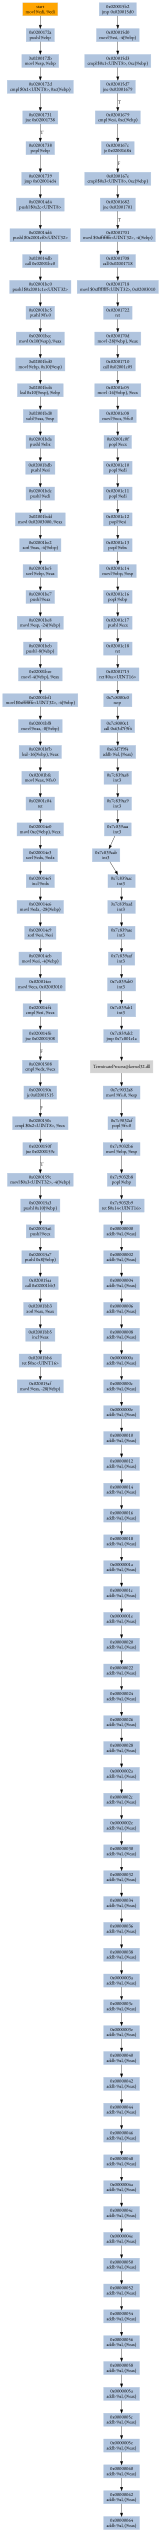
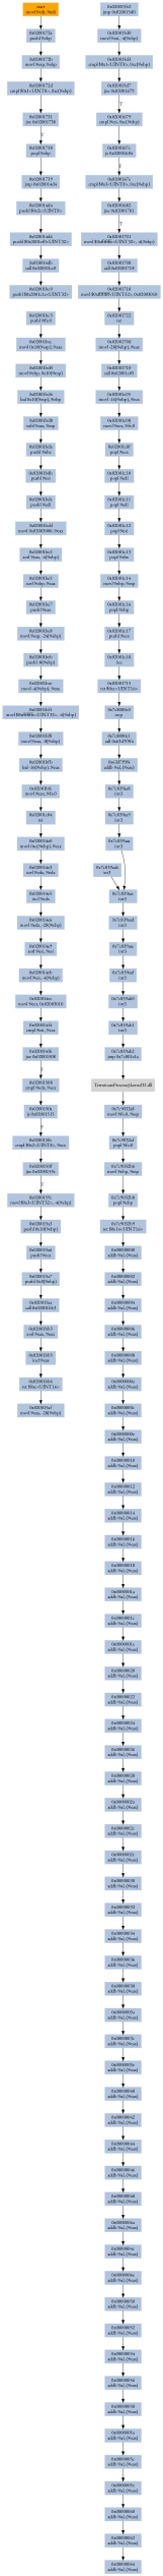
  digraph {
    fontname="EB Garamond"
    node [color=lightsteelblue fillcolor=lightsteelblue fontname="EB Garamond" shape=rectangle style=filled]
    edge [color="#000000" fontname="EB Garamond"]
    n1 [color=lightgrey fillcolor=orange label="start\nmovl %edi, %edi"]
    n2 [label="0x0200172a\npushl %ebp"]
    n3 [label="0x0200172b\nmovl %esp, %ebp"]
    n4 [label="0x0200172d\ncmpl $0x1<UINT8>, 0xc(%ebp)"]
    n5 [label="0x02001731\njne 0x02001738"]
    n6 [label="0x02001738\npopl %ebp"]
    n7 [label="0x02001739\njmp 0x020014d4"]
    n8 [label="0x020014d4\npushl $0x2c<UINT8>"]
    n9 [label="0x020014d6\npushl $0x2001ef0<UINT32>"]
    n10 [label="0x020014db\ncall 0x02001bc0"]
    n11 [label="0x02001bc0\npushl $0x2001c1e<UINT32>"]
    n12 [label="0x02001bc5\npushl %fs:0"]
    n13 [label="0x02001bcc\nmovl 0x10(%esp), %eax"]
    n14 [label="0x02001bd0\nmovl %ebp, 0x10(%esp)"]
    n15 [label="0x02001bd4\nleal 0x10(%esp), %ebp"]
    n16 [label="0x02001bd8\nsubl %eax, %esp"]
    n17 [label="0x02001bda\npushl %ebx"]
    n18 [label="0x02001bdb\npushl %esi"]
    n19 [label="0x02001bdc\npushl %edi"]
    n20 [label="0x02001bdd\nmovl 0x02003000, %eax"]
    n21 [label="0x02001be2\nxorl %eax, -4(%ebp)"]
    n22 [label="0x02001be5\nxorl %ebp, %eax"]
    n23 [label="0x02001be7\npushl %eax"]
    n24 [label="0x02001be8\nmovl %esp, -24(%ebp)"]
    n25 [label="0x02001beb\npushl -8(%ebp)"]
    n26 [label="0x02001bee\nmovl -4(%ebp), %eax"]
    n27 [label="0x02001bf1\nmovl $0xfffffffe<UINT32>, -4(%ebp)"]
    n28 [label="0x02001bf8\nmovl %eax, -8(%ebp)"]
    n29 [label="0x02001bfb\nleal -16(%ebp), %eax"]
    n30 [label="0x02001bfe\nmovl %eax, %fs:0"]
    n31 [label="0x02001c04\nret"]
    n32 [label="0x020014e0\nmovl 0xc(%ebp), %ecx"]
    n33 [label="0x020014e3\nxorl %edx, %edx"]
    n34 [label="0x020014e5\nincl %edx"]
    n35 [label="0x020014e6\nmovl %edx, -28(%ebp)"]
    n36 [label="0x020014e9\nxorl %esi, %esi"]
    n37 [label="0x020014eb\nmovl %esi, -4(%ebp)"]
    n38 [label="0x020014ee\nmovl %ecx, 0x02003010"]
    n39 [label="0x020014f4\ncmpl %esi, %ecx"]
    n40 [label="0x020014f6\njne 0x02001508"]
    n41 [label="0x02001508\ncmpl %edx, %ecx"]
    n42 [label="0x0200150a\nje 0x02001515"]
    n43 [label="0x0200150c\ncmpl $0x2<UINT8>, %ecx"]
    n44 [label="0x0200150f\njne 0x0200159c"]
    n45 [label="0x0200159c\nmovl $0x3<UINT32>, -4(%ebp)"]
    n46 [label="0x020015a3\npushl 0x10(%ebp)"]
    n47 [label="0x020015a6\npushl %ecx"]
    n48 [label="0x020015a7\npushl 0x8(%ebp)"]
    n49 [label="0x020015aa\ncall 0x02001bb3"]
    n50 [label="0x02001bb3\nxorl %eax, %eax"]
    n51 [label="0x02001bb5\nincl %eax"]
    n52 [label="0x02001bb6\nret $0xc<UINT16>"]
    n53 [label="0x020015af\nmovl %eax, -28(%ebp)"]
    n54 [label="0x020015b2\njmp 0x020015d0"]
    n55 [label="0x020015d0\nmovl %esi, -4(%ebp)"]
    n56 [label="0x020015d3\ncmpl $0x1<UINT8>, 0xc(%ebp)"]
    n57 [label="0x020015d7\njne 0x02001679"]
    n58 [label="0x02001679\ncmpl %esi, 0xc(%ebp)"]
    n59 [label="0x0200167c\nje 0x02001684"]
    n60 [label="0x0200167e\ncmpl $0x3<UINT8>, 0xc(%ebp)"]
    n61 [label="0x02001682\njne 0x02001701"]
    n62 [label="0x02001701\nmovl $0xfffffffe<UINT32>, -4(%ebp)"]
    n63 [label="0x02001708\ncall 0x02001718"]
    n64 [label="0x02001718\nmovl $0xffffffff<UINT32>, 0x02003010"]
    n65 [label="0x02001722\nret"]
    n66 [label="0x0200170d\nmovl -28(%ebp), %eax"]
    n67 [label="0x02001710\ncall 0x02001c05"]
    n68 [label="0x02001c05\nmovl -16(%ebp), %ecx"]
    n69 [label="0x02001c08\nmovl %ecx, %fs:0"]
    n70 [label="0x02001c0f\npopl %ecx"]
    n71 [label="0x02001c10\npopl %edi"]
    n72 [label="0x02001c11\npopl %edi"]
    n73 [label="0x02001c12\npopl %esi"]
    n74 [label="0x02001c13\npopl %ebx"]
    n75 [label="0x02001c14\nmovl %ebp, %esp"]
    n76 [label="0x02001c16\npopl %ebp"]
    n77 [label="0x02001c17\npushl %ecx"]
-   n78 [label="0x02001c18\nret"]
+   n78 [label="0x02001c18\nbcc"]
    n79 [label="0x02001715\nret $0xc<UINT16>"]
    n80 [label="0x7c8000c0\nnop "]
    n81 [label="0x7c8000c1\ncall 0x63d7f9f4"]
    n82 [label="0x63d7f9f4\naddb %al, (%eax)"]
    n83 [label="0x7c839aa8\nint3 "]
    n84 [label="0x7c839aa9\nint3 "]
    n85 [label="0x7c839aaa\nint3 "]
    n86 [label="0x7c839aab\nint3 "]
    n87 [label="0x7c839aac\nint3 "]
    n88 [label="0x7c839aad\nint3 "]
    n89 [label="0x7c839aae\nint3 "]
    n90 [label="0x7c839aaf\nint3 "]
    n91 [label="0x7c839ab0\nint3 "]
    n92 [label="0x7c839ab1\nint3 "]
    n93 [label="0x7c839ab2\njmp 0x7c801e1a"]
    n94 [color=lightgrey fillcolor=lightgrey label="TerminateProcess@kernel32.dll"]
    n95 [label="0x7c9032a8\nmovl %fs:0, %esp"]
    n96 [label="0x7c9032af\npopl %fs:0"]
    n97 [label="0x7c9032b6\nmovl %ebp, %esp"]
    n98 [label="0x7c9032b8\npopl %ebp"]
    n99 [label="0x7c9032b9\nret $0x14<UINT16>"]
    n100 [label="0x00000000\naddb %al, (%eax)"]
    n101 [label="0x00000002\naddb %al, (%eax)"]
    n102 [label="0x00000004\naddb %al, (%eax)"]
    n103 [label="0x00000006\naddb %al, (%eax)"]
    n104 [label="0x00000008\naddb %al, (%eax)"]
    n105 [label="0x0000000a\naddb %al, (%eax)"]
    n106 [label="0x0000000c\naddb %al, (%eax)"]
    n107 [label="0x0000000e\naddb %al, (%eax)"]
    n108 [label="0x00000010\naddb %al, (%eax)"]
    n109 [label="0x00000012\naddb %al, (%eax)"]
    n110 [label="0x00000014\naddb %al, (%eax)"]
    n111 [label="0x00000016\naddb %al, (%eax)"]
    n112 [label="0x00000018\naddb %al, (%eax)"]
    n113 [label="0x0000001a\naddb %al, (%eax)"]
    n114 [label="0x0000001c\naddb %al, (%eax)"]
    n115 [label="0x0000001e\naddb %al, (%eax)"]
    n116 [label="0x00000020\naddb %al, (%eax)"]
    n117 [label="0x00000022\naddb %al, (%eax)"]
    n118 [label="0x00000024\naddb %al, (%eax)"]
    n119 [label="0x00000026\naddb %al, (%eax)"]
    n120 [label="0x00000028\naddb %al, (%eax)"]
    n121 [label="0x0000002a\naddb %al, (%eax)"]
    n122 [label="0x0000002c\naddb %al, (%eax)"]
    n123 [label="0x0000002e\naddb %al, (%eax)"]
    n124 [label="0x00000030\naddb %al, (%eax)"]
    n125 [label="0x00000032\naddb %al, (%eax)"]
    n126 [label="0x00000034\naddb %al, (%eax)"]
    n127 [label="0x00000036\naddb %al, (%eax)"]
    n128 [label="0x00000038\naddb %al, (%eax)"]
    n129 [label="0x0000003a\naddb %al, (%eax)"]
    n130 [label="0x0000003c\naddb %al, (%eax)"]
    n131 [label="0x0000003e\naddb %al, (%eax)"]
    n132 [label="0x00000040\naddb %al, (%eax)"]
    n133 [label="0x00000042\naddb %al, (%eax)"]
    n134 [label="0x00000044\naddb %al, (%eax)"]
    n135 [label="0x00000046\naddb %al, (%eax)"]
    n136 [label="0x00000048\naddb %al, (%eax)"]
    n137 [label="0x0000004a\naddb %al, (%eax)"]
    n138 [label="0x0000004c\naddb %al, (%eax)"]
    n139 [label="0x0000004e\naddb %al, (%eax)"]
    n140 [label="0x00000050\naddb %al, (%eax)"]
    n141 [label="0x00000052\naddb %al, (%eax)"]
    n142 [label="0x00000054\naddb %al, (%eax)"]
    n143 [label="0x00000056\naddb %al, (%eax)"]
    n144 [label="0x00000058\naddb %al, (%eax)"]
    n145 [label="0x0000005a\naddb %al, (%eax)"]
    n146 [label="0x0000005c\naddb %al, (%eax)"]
    n147 [label="0x0000005e\naddb %al, (%eax)"]
    n148 [label="0x00000060\naddb %al, (%eax)"]
    n149 [label="0x00000062\naddb %al, (%eax)"]
    n150 [label="0x00000064\naddb %al, (%eax)"]
    n1 -> n2
    n2 -> n3
    n3 -> n4
    n4 -> n5
    n5 -> n6 [label=T]
    n6 -> n7
    n7 -> n8
    n8 -> n9
    n9 -> n10
    n10 -> n11
-   n11 -> n12
    n12 -> n13
    n13 -> n14
    n14 -> n15
    n15 -> n16
    n16 -> n17
    n17 -> n18
    n18 -> n19
    n19 -> n20
    n20 -> n21
    n21 -> n22
    n22 -> n23
    n23 -> n24
    n24 -> n25
    n25 -> n26
    n26 -> n27
    n27 -> n28
    n28 -> n29
    n29 -> n30
    n30 -> n31
    n31 -> n32
    n32 -> n33
    n33 -> n34
    n34 -> n35
    n35 -> n36
    n36 -> n37
    n37 -> n38
    n38 -> n39
    n39 -> n40
    n40 -> n41 [label=F]
    n41 -> n42
    n42 -> n43 [label=F]
    n43 -> n44
    n44 -> n45 [label=T]
    n45 -> n46
    n46 -> n47
    n47 -> n48
    n48 -> n49
    n49 -> n50
    n50 -> n51
    n51 -> n52
    n52 -> n53
    n54 -> n55
    n55 -> n56
    n56 -> n57
    n57 -> n58 [label=T]
    n58 -> n59
    n59 -> n60 [label=F]
    n60 -> n61
    n61 -> n62 [label=T]
    n62 -> n63
    n63 -> n64
    n64 -> n65
    n65 -> n66
    n66 -> n67
    n67 -> n68
    n68 -> n69
    n69 -> n70
    n70 -> n71
    n71 -> n72
    n72 -> n73
    n73 -> n74
    n74 -> n75
    n75 -> n76
    n76 -> n77
    n77 -> n78
    n78 -> n79
    n79 -> n80
    n80 -> n81
    n81 -> n82
    n82 -> n83
    n83 -> n84
    n84 -> n85
-   n85 -> n86
+   n85 -> n87
    n86 -> n87
    n87 -> n88
    n88 -> n89
    n89 -> n90
    n90 -> n91
    n91 -> n92
    n92 -> n93
    n93 -> n94
    n94 -> n95
    n95 -> n96
    n96 -> n97
    n97 -> n98
    n98 -> n99
    n99 -> n100
    n100 -> n101
    n101 -> n102
    n102 -> n103
    n103 -> n104
    n104 -> n105
    n105 -> n106
    n106 -> n107
    n107 -> n108
    n108 -> n109
    n109 -> n110
    n110 -> n111
    n111 -> n112
    n112 -> n113
    n113 -> n114
    n114 -> n115
    n115 -> n116
    n116 -> n117
    n117 -> n118
    n118 -> n119
    n119 -> n120
    n120 -> n121
    n121 -> n122
    n122 -> n123
    n123 -> n124
    n124 -> n125
    n125 -> n126
    n126 -> n127
    n127 -> n128
    n128 -> n129
    n129 -> n130
    n130 -> n131
    n131 -> n132
    n132 -> n133
    n133 -> n134
    n134 -> n135
    n135 -> n136
    n136 -> n137
    n137 -> n138
    n138 -> n139
    n139 -> n140
    n140 -> n141
    n141 -> n142
    n142 -> n143
    n143 -> n144
    n144 -> n145
    n145 -> n146
    n146 -> n147
    n147 -> n148
    n148 -> n149
    n149 -> n150
  }
